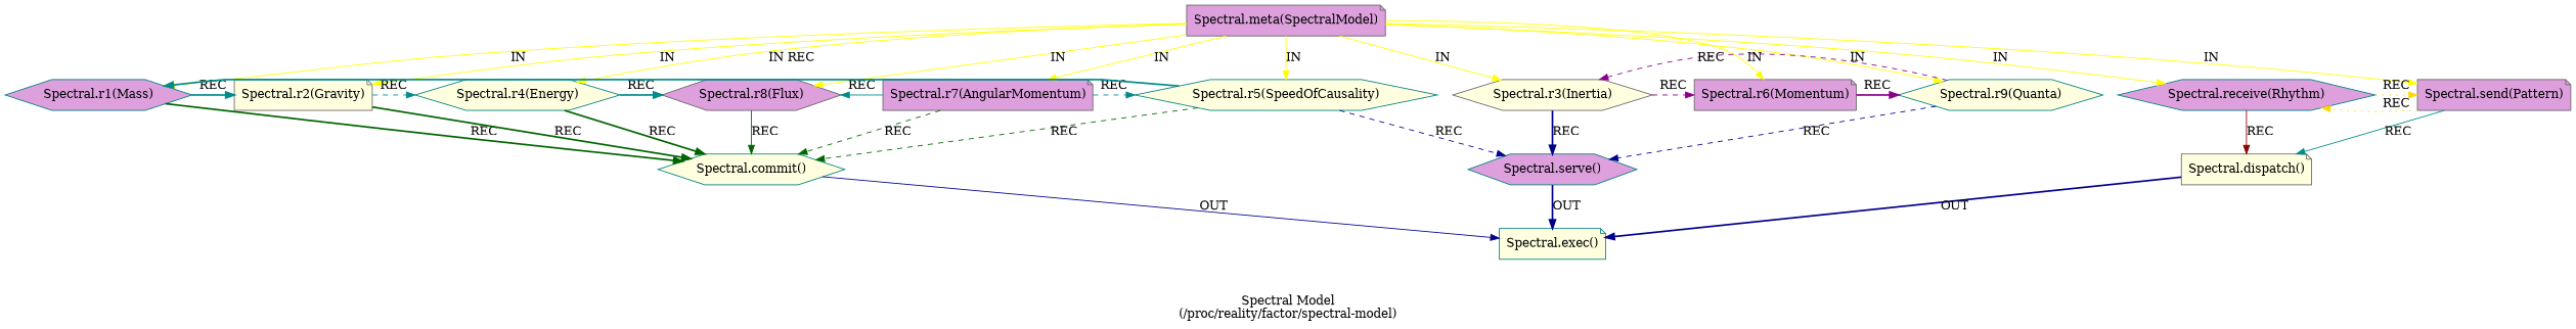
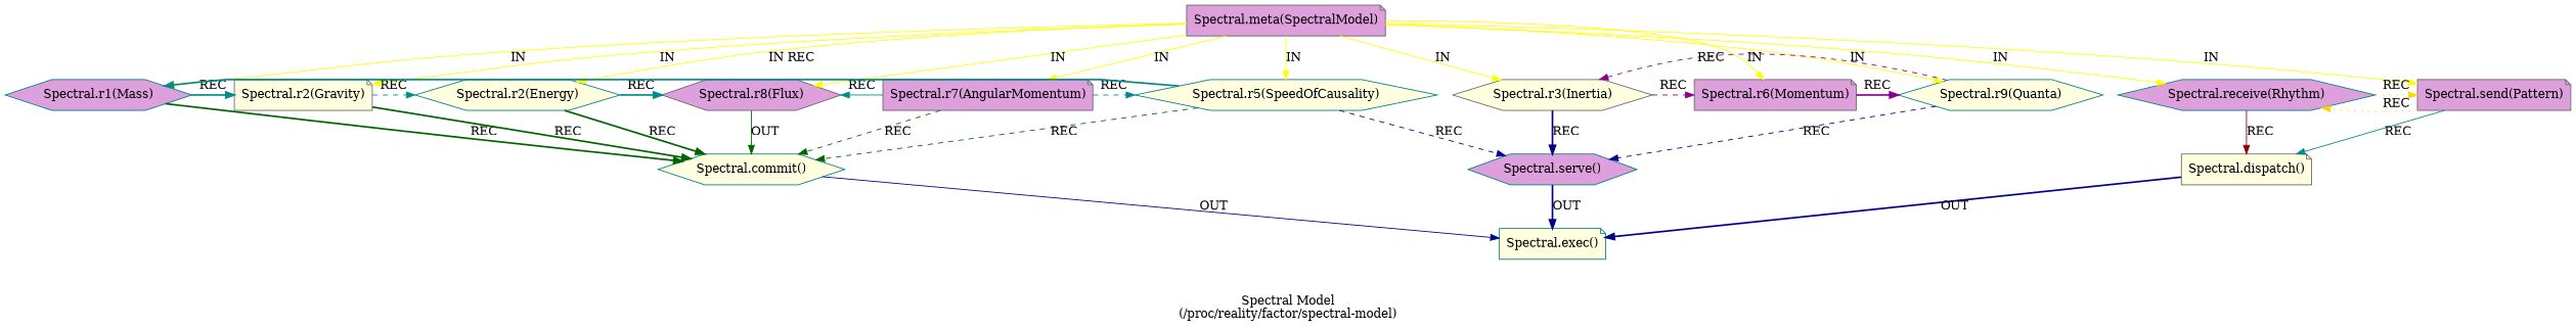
  strict digraph {
    color=lightgray
    label="Spectral Model\n(/proc/reality/factor/spectral-model)"
    style=filled
    node [color=gray40 fillcolor=plum shape=hexagon style=filled]
    edge [color=yellow]
    n1 [label="Spectral.meta(SpectralModel)" shape=note]
    n2 [color=teal label="Spectral.r1(Mass)"]
    n3 [fillcolor=lightyellow label="Spectral.r2(Gravity)" shape=note]
-   n4 [color=teal fillcolor=lightyellow label="Spectral.r4(Energy)"]
+   n4 [color=teal fillcolor=lightyellow label="Spectral.r2(Energy)"]
    n5 [label="Spectral.r8(Flux)"]
    n6 [label="Spectral.r7(AngularMomentum)" shape=note]
    n7 [color=teal fillcolor=lightyellow label="Spectral.r5(SpeedOfCausality)"]
    n8 [fillcolor=lightyellow label="Spectral.r3(Inertia)"]
    n9 [label="Spectral.r6(Momentum)" shape=note]
    n10 [color=teal fillcolor=lightyellow label="Spectral.r9(Quanta)"]
    n11 [color=teal label="Spectral.receive(Rhythm)"]
    n12 [label="Spectral.send(Pattern)" shape=note]
    n13 [color=teal fillcolor=lightyellow label="Spectral.commit()"]
    n14 [color=teal label="Spectral.serve()"]
    n15 [fillcolor=lightyellow label="Spectral.dispatch()" shape=note]
    n16 [color=teal fillcolor=lightyellow label="Spectral.exec()" shape=note]
    n1 -> n2 [label=IN]
    n1 -> n3 [label=IN]
    n1 -> n4 [label=IN]
    n1 -> n5 [label=IN]
    n1 -> n6 [label=IN]
    n1 -> n7 [label=IN]
    n1 -> n8 [label=IN]
    n1 -> n9 [label=IN]
    n1 -> n10 [label=IN]
    n1 -> n11 [label=IN]
    n1 -> n12 [label=IN]
    n2 -> n3 [color=darkcyan constraint=false label=REC style=bold]
    n2 -> n13 [color=darkgreen label=REC style=bold]
    n3 -> n4 [color=darkcyan constraint=false label=REC style=dashed]
    n3 -> n13 [color=darkgreen label=REC style=bold]
    n4 -> n5 [color=darkcyan constraint=false label=REC style=bold]
    n4 -> n13 [color=darkgreen label=REC style=bold]
-   n5 -> n13 [color=darkgreen label=REC style=solid]
+   n5 -> n13 [color=darkgreen label=OUT style=solid]
    n6 -> n5 [color=darkcyan constraint=false label=REC style=solid]
    n6 -> n7 [color=darkcyan constraint=false label=REC style=dashed]
    n6 -> n13 [color=darkgreen label=REC style=dashed]
    n7 -> n2 [color=darkcyan constraint=false label=REC style=bold]
    n7 -> n13 [color=darkgreen label=REC style=dashed]
    n7 -> n14 [color=darkblue label=REC style=dashed]
    n8 -> n9 [color=darkmagenta constraint=false label=REC style=dashed]
    n8 -> n14 [color=darkblue label=REC style=bold]
    n9 -> n10 [color=darkmagenta constraint=false label=REC style=bold]
    n10 -> n8 [color=darkmagenta constraint=false label=REC style=dashed]
    n10 -> n14 [color=darkblue label=REC style=dashed]
    n11 -> n12 [color=gold constraint=false label=REC style=dotted]
    n11 -> n15 [color=darkred label=REC style=solid]
    n12 -> n11 [color=gold constraint=false label=REC style=dotted]
    n12 -> n15 [color=darkcyan label=REC style=solid]
    n13 -> n16 [color=darkblue label=OUT style=solid]
    n14 -> n16 [color=darkblue label=OUT style=bold]
    n15 -> n16 [color=darkblue label=OUT style=bold]
  }
